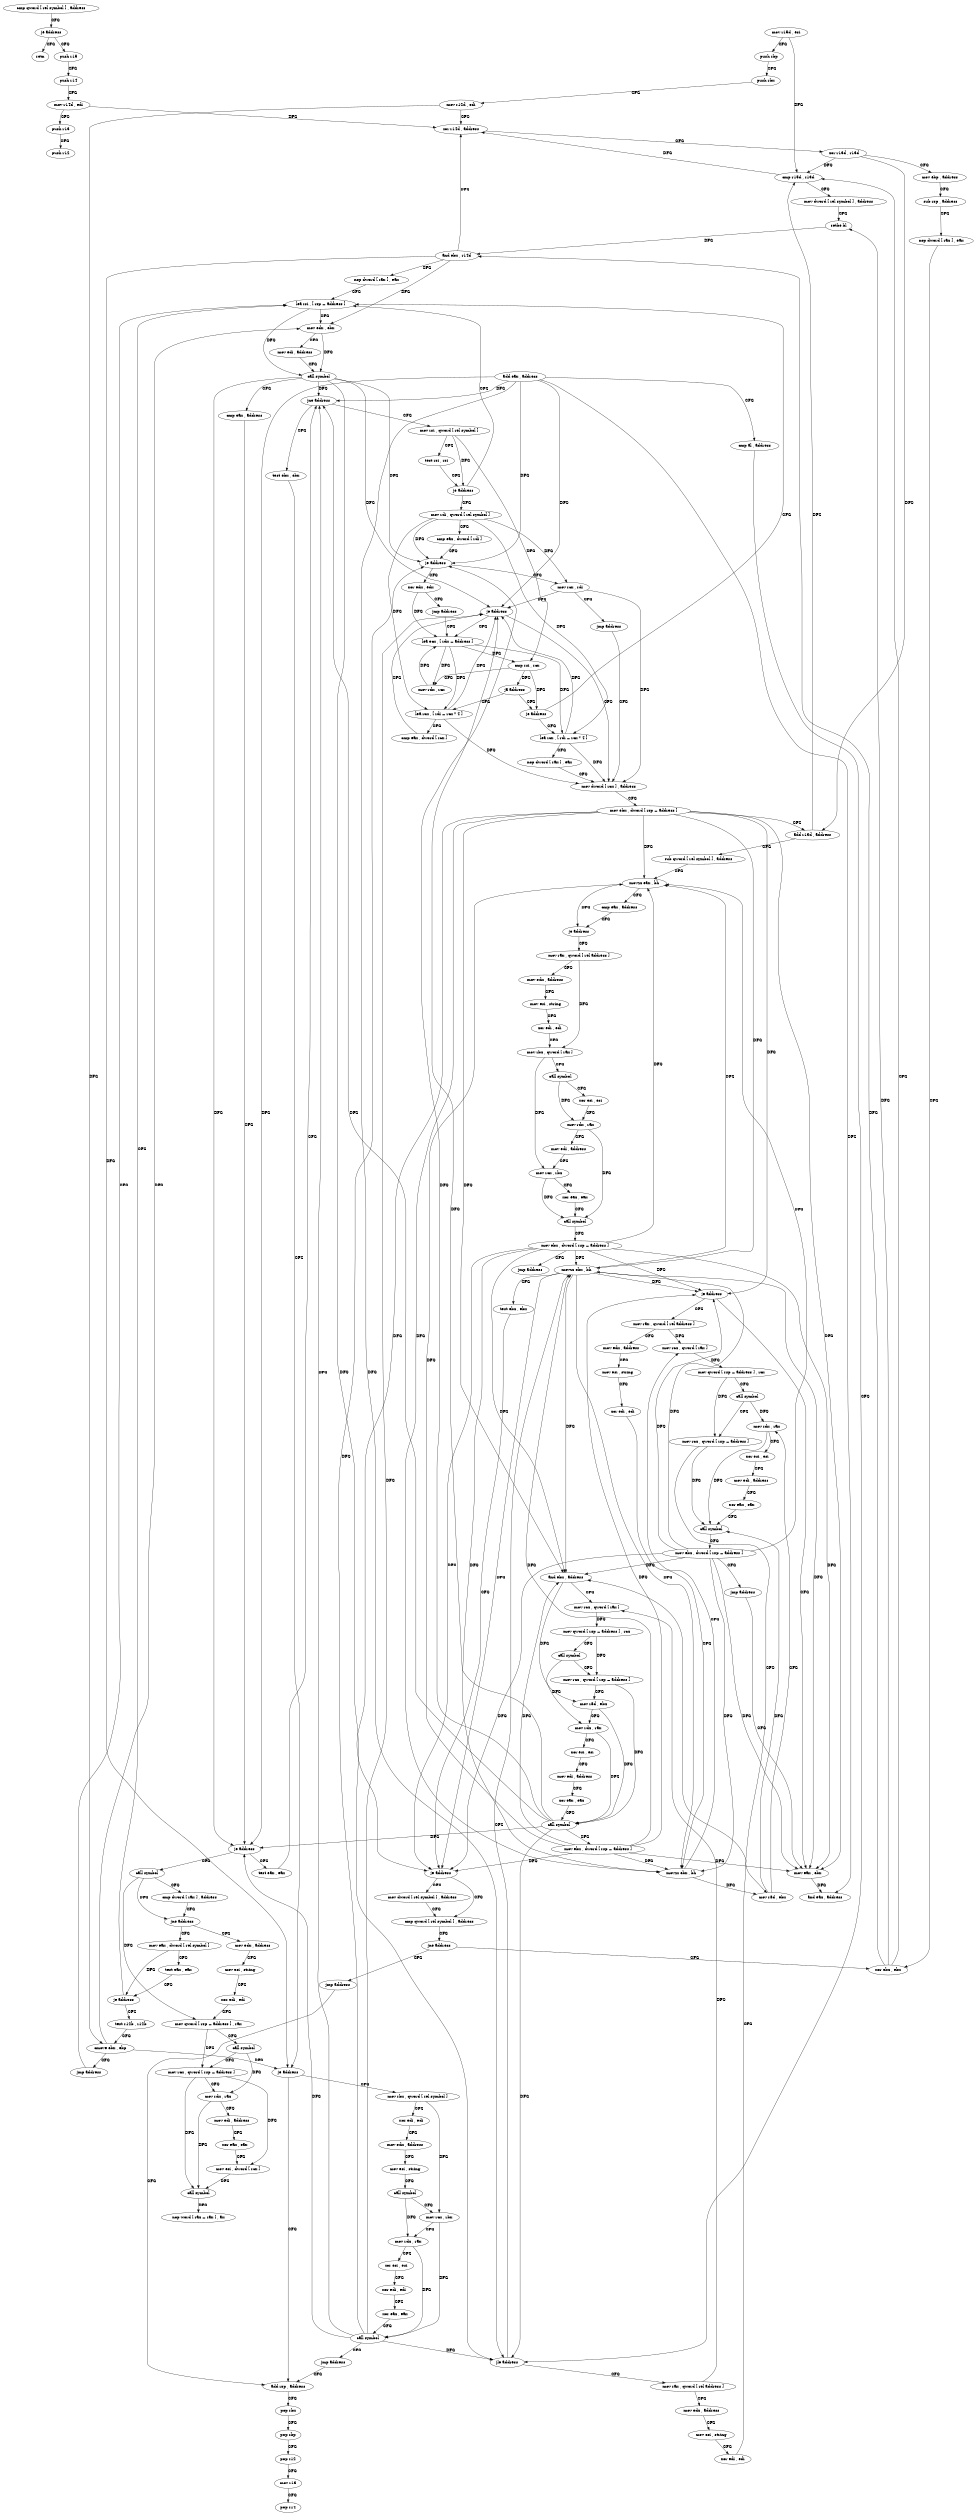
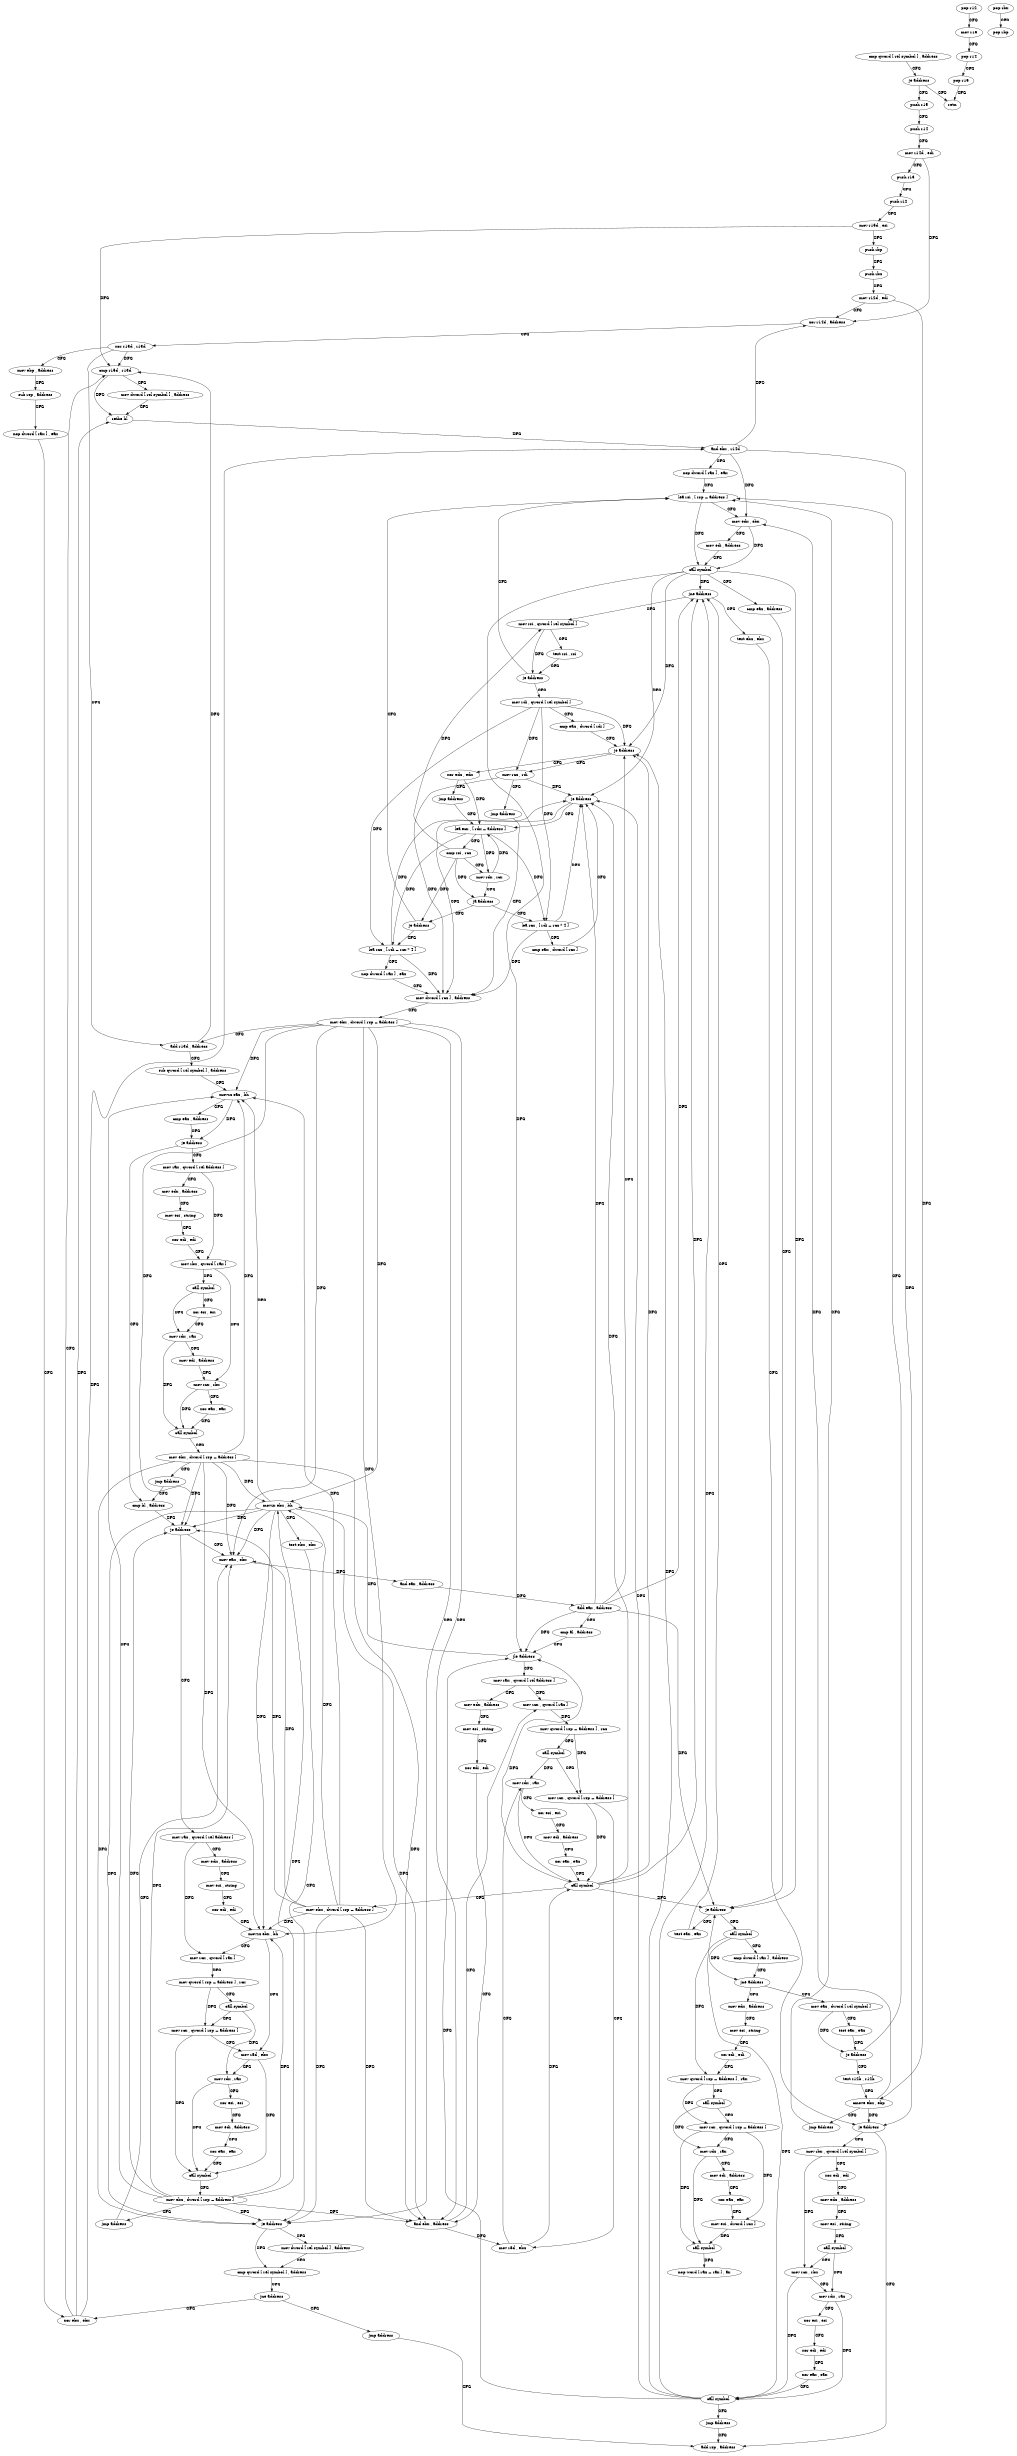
  digraph {
    n1 [label="cmp qword [ rel symbol ] , address"]
    n2 [label="je address"]
    n3 [label=retn]
    n4 [label="push r15"]
    n5 [label="push r14"]
    n6 [label="mov r14d , edi"]
    n7 [label="push r13"]
    n8 [label="xor r14d , address"]
    n9 [label="push r12"]
    n10 [label="xor r13d , r13d"]
    n11 [label="mov r15d , esi"]
    n12 [label="push rbp"]
    n13 [label="cmp r15d , r13d"]
    n14 [label="push rbx"]
    n15 [label="setbe bl"]
    n16 [label="mov dword [ rel symbol ] , address"]
    n17 [label="mov r12d , edi"]
    n18 [label="cmove ebx , ebp"]
    n19 [label="je address"]
    n20 [label="mov edx , ebx"]
    n21 [label="jmp address"]
    n22 [label="mov ebp , address"]
    n23 [label="add r13d , address"]
    n24 [label="and ebx , r14d"]
    n25 [label="nop dword [ rax ] , eax"]
    n26 [label="sub rsp , address"]
    n27 [label="sub qword [ rel symbol ] , address"]
    n28 [label="nop dword [ rax ] , eax"]
    n29 [label="xor ebx , ebx"]
    n30 [label="call symbol"]
    n31 [label="cmp dword [ rax ] , address"]
    n32 [label="jne address"]
    n33 [label="mov qword [ rsp + address ] , rax"]
    n34 [label="mov edx , address"]
    n35 [label="mov eax , dword [ rel symbol ]"]
    n36 [label="call symbol"]
    n37 [label="mov rcx , qword [ rsp + address ]"]
    n38 [label="mov esi , string"]
    n39 [label="test eax , eax"]
    n40 [label="je address"]
    n41 [label="xor edi , edi"]
    n42 [label="lea rsi , [ rsp + address ]"]
    n43 [label="test r12b , r12b"]
    n44 [label="test eax , eax"]
    n45 [label="jne address"]
    n46 [label="mov rsi , qword [ rel symbol ]"]
    n47 [label="test ebx , ebx"]
    n48 [label="test rsi , rsi"]
    n49 [label="je address"]
    n50 [label="cmp rsi , rcx"]
    n51 [label="mov rdi , qword [ rel symbol ]"]
    n52 [label="mov rdx , rcx"]
    n53 [label="ja address"]
    n54 [label="je address"]
    n55 [label="mov rbx , qword [ rel symbol ]"]
    n56 [label="add rsp , address"]
    n57 [label="mov rdx , rax"]
    n58 [label="mov esi , dword [ rcx ]"]
    n59 [label="call symbol"]
    n60 [label="mov edi , address"]
    n61 [label="nop word [ rax + rax ] , ax"]
    n62 [label="xor eax , eax"]
    n63 [label="call symbol"]
    n64 [label="mov edi , address"]
    n65 [label="je address"]
    n66 [label="cmp eax , address"]
    n67 [label="je address"]
    n68 [label="je address"]
    n69 [label="jle address"]
    n70 [label="cmp eax , dword [ rdi ]"]
    n71 [label="mov rcx , rdi"]
    n72 [label="lea rcx , [ rdi + rcx * 4 ]"]
    n73 [label="lea rcx , [ rdi + rcx * 4 ]"]
    n74 [label="xor edx , edx"]
    n75 [label="jmp address"]
    n76 [label="mov dword [ rcx ] , address"]
    n77 [label="cmp eax , dword [ rcx ]"]
    n78 [label="nop dword [ rax ] , eax"]
    n79 [label="xor edi , edi"]
    n80 [label="mov rcx , rbx"]
    n81 [label="pop rbx"]
    n82 [label="mov edx , address"]
    n83 [label="mov rdx , rax"]
    n84 [label="call symbol"]
    n85 [label="pop rbp"]
    n86 [label="lea ecx , [ rdx + address ]"]
    n87 [label="movzx ebx , bh"]
    n88 [label="mov rax , qword [ rel address ]"]
    n89 [label="jmp address"]
    n90 [label="mov ebx , dword [ rsp + address ]"]
    n91 [label="mov esi , string"]
    n92 [label="call symbol"]
    n93 [label="xor esi , esi"]
    n94 [label="jmp address"]
    n95 [label="xor edi , edi"]
    n96 [label="xor eax , eax"]
    n97 [label="pop r12"]
    n98 [label="mov r13"]
    n99 [label="pop r14"]
+   n100 [label="pop r15"]
    n101 [label="movzx eax , bh"]
    n102 [label="je address"]
    n103 [label="mov eax , ebx"]
    n104 [label="movzx ebx , bh"]
    n105 [label="je address"]
    n106 [label="and ebx , address"]
    n107 [label="cmp eax , address"]
    n108 [label="je address"]
    n109 [label="mov rax , qword [ rel address ]"]
    n110 [label="and eax , address"]
    n111 [label="mov rcx , qword [ rax ]"]
    n112 [label="mov r8d , ebx"]
    n113 [label="test ebx , ebx"]
    n114 [label="cmp qword [ rel symbol ] , address"]
    n115 [label="mov dword [ rel symbol ] , address"]
    n116 [label="mov rcx , qword [ rax ]"]
    n117 [label="mov r8d , ebx"]
    n118 [label="mov rax , qword [ rel address ]"]
+   n119 [label="cmp bl , address"]
    n120 [label="mov edx , address"]
    n121 [label="mov rbx , qword [ rax ]"]
    n122 [label="mov esi , string"]
    n123 [label="call symbol"]
    n124 [label="mov rcx , rbx"]
    n125 [label="xor edi , edi"]
    n126 [label="xor esi , esi"]
    n127 [label="mov rdx , rax"]
    n128 [label="call symbol"]
    n129 [label="xor eax , eax"]
    n130 [label="mov edi , address"]
    n131 [label="mov ebx , dword [ rsp + address ]"]
    n132 [label="jmp address"]
    n133 [label="mov edx , address"]
    n134 [label="mov esi , string"]
    n135 [label="mov qword [ rsp + address ] , rcx"]
    n136 [label="add eax , address"]
    n137 [label="xor edi , edi"]
    n138 [label="mov rdx , rax"]
    n139 [label="call symbol"]
    n140 [label="call symbol"]
    n141 [label="mov rcx , qword [ rsp + address ]"]
    n142 [label="xor esi , esi"]
    n143 [label="mov ebx , dword [ rsp + address ]"]
    n144 [label="mov edi , address"]
    n145 [label="xor eax , eax"]
    n146 [label="jmp address"]
    n147 [label="cmp al , address"]
    n148 [label="mov edx , address"]
    n149 [label="mov esi , string"]
    n150 [label="mov qword [ rsp + address ] , rcx"]
    n151 [label="jne address"]
    n152 [label="jmp address"]
    n153 [label="xor edi , edi"]
    n154 [label="mov rdx , rax"]
    n155 [label="call symbol"]
    n156 [label="call symbol"]
    n157 [label="mov rcx , qword [ rsp + address ]"]
    n158 [label="xor esi , esi"]
    n159 [label="mov ebx , dword [ rsp + address ]"]
    n160 [label="mov edi , address"]
    n161 [label="xor eax , eax"]
    n1 -> n2 [label=CFG]
    n2 -> n3 [label=CFG]
    n2 -> n4 [label=CFG]
    n4 -> n5 [label=CFG]
    n5 -> n6 [label=CFG]
    n6 -> n7 [label=CFG]
    n6 -> n8 [label=DFG]
    n7 -> n9 [label=CFG]
    n8 -> n10 [label=CFG]
+   n9 -> n11 [label=CFG]
    n10 -> n13 [label=DFG]
    n10 -> n22 [label=CFG]
    n10 -> n23 [label=DFG]
    n11 -> n12 [label=CFG]
    n11 -> n13 [label=DFG]
    n12 -> n14 [label=CFG]
-   n13 -> n8 [label=DFG]
+   n13 -> n15 [label=DFG]
    n13 -> n16 [label=CFG]
    n14 -> n17 [label=CFG]
    n15 -> n24 [label=DFG]
    n16 -> n15 [label=CFG]
    n17 -> n8 [label=CFG]
    n17 -> n18 [label=DFG]
    n18 -> n19 [label=DFG]
    n18 -> n20 [label=DFG]
    n18 -> n21 [label=CFG]
    n19 -> n55 [label=CFG]
    n19 -> n56 [label=CFG]
    n20 -> n63 [label=DFG]
    n20 -> n64 [label=CFG]
    n21 -> n42 [label=CFG]
    n22 -> n26 [label=CFG]
    n23 -> n13 [label=DFG]
    n23 -> n27 [label=CFG]
    n24 -> n8 [label=DFG]
    n24 -> n19 [label=DFG]
    n24 -> n20 [label=DFG]
    n24 -> n25 [label=CFG]
    n25 -> n42 [label=CFG]
    n26 -> n28 [label=CFG]
    n27 -> n101 [label=CFG]
    n28 -> n29 [label=CFG]
    n29 -> n13 [label=CFG]
    n29 -> n15 [label=DFG]
    n29 -> n24 [label=DFG]
    n30 -> n31 [label=CFG]
    n30 -> n32 [label=DFG]
    n30 -> n33 [label=DFG]
    n31 -> n32 [label=CFG]
    n32 -> n34 [label=CFG]
    n32 -> n35 [label=CFG]
    n33 -> n36 [label=CFG]
    n33 -> n37 [label=DFG]
    n34 -> n38 [label=CFG]
    n35 -> n39 [label=CFG]
    n35 -> n40 [label=DFG]
    n36 -> n37 [label=CFG]
    n36 -> n57 [label=DFG]
    n37 -> n57 [label=CFG]
    n37 -> n58 [label=DFG]
    n37 -> n59 [label=DFG]
    n38 -> n41 [label=CFG]
    n39 -> n40 [label=CFG]
    n40 -> n42 [label=CFG]
    n40 -> n43 [label=CFG]
    n41 -> n33 [label=CFG]
    n42 -> n20 [label=CFG]
    n42 -> n63 [label=DFG]
    n43 -> n18 [label=CFG]
    n44 -> n45 [label=CFG]
    n45 -> n46 [label=CFG]
    n45 -> n47 [label=CFG]
    n46 -> n48 [label=CFG]
    n46 -> n49 [label=DFG]
-   n46 -> n50 [label=DFG]
+   n50 -> n46 [label=DFG]
    n47 -> n19 [label=CFG]
    n48 -> n49 [label=CFG]
    n49 -> n42 [label=CFG]
    n49 -> n51 [label=CFG]
    n50 -> n52 [label=CFG]
    n50 -> n53 [label=DFG]
    n50 -> n54 [label=DFG]
    n51 -> n65 [label=DFG]
    n51 -> n70 [label=CFG]
    n51 -> n71 [label=DFG]
    n51 -> n72 [label=DFG]
    n51 -> n73 [label=DFG]
+   n52 -> n53 [label=CFG]
    n52 -> n86 [label=DFG]
    n53 -> n54 [label=CFG]
    n53 -> n72 [label=CFG]
    n54 -> n42 [label=CFG]
    n54 -> n73 [label=CFG]
    n55 -> n79 [label=CFG]
    n55 -> n80 [label=DFG]
-   n56 -> n81 [label=CFG]
    n57 -> n59 [label=DFG]
    n57 -> n60 [label=CFG]
    n58 -> n59 [label=DFG]
    n59 -> n61 [label=DFG]
    n60 -> n62 [label=CFG]
    n62 -> n58 [label=CFG]
    n63 -> n45 [label=DFG]
    n63 -> n65 [label=DFG]
    n63 -> n66 [label=CFG]
    n63 -> n67 [label=DFG]
    n63 -> n68 [label=DFG]
    n63 -> n69 [label=DFG]
    n64 -> n63 [label=CFG]
    n65 -> n71 [label=CFG]
    n65 -> n74 [label=CFG]
    n66 -> n67 [label=CFG]
    n67 -> n30 [label=CFG]
    n67 -> n44 [label=CFG]
    n68 -> n76 [label=CFG]
    n68 -> n86 [label=CFG]
    n69 -> n87 [label=CFG]
    n69 -> n88 [label=CFG]
    n70 -> n65 [label=CFG]
    n71 -> n68 [label=DFG]
    n71 -> n75 [label=CFG]
    n71 -> n76 [label=DFG]
    n72 -> n68 [label=DFG]
    n72 -> n76 [label=DFG]
    n72 -> n77 [label=CFG]
    n73 -> n68 [label=DFG]
    n73 -> n76 [label=DFG]
    n73 -> n78 [label=CFG]
    n74 -> n86 [label=DFG]
    n74 -> n89 [label=CFG]
    n75 -> n76 [label=CFG]
    n76 -> n90 [label=CFG]
    n77 -> n68 [label=CFG]
    n78 -> n76 [label=CFG]
    n79 -> n82 [label=CFG]
    n80 -> n83 [label=CFG]
    n80 -> n84 [label=DFG]
    n81 -> n85 [label=CFG]
    n82 -> n91 [label=CFG]
    n83 -> n84 [label=DFG]
    n83 -> n93 [label=CFG]
    n84 -> n45 [label=DFG]
    n84 -> n65 [label=DFG]
    n84 -> n67 [label=DFG]
    n84 -> n68 [label=DFG]
    n84 -> n69 [label=DFG]
    n84 -> n94 [label=CFG]
-   n85 -> n97 [label=CFG]
-   n86 -> n50 [label=DFG]
+   n86 -> n50 [label=CFG]
    n86 -> n52 [label=DFG]
    n86 -> n72 [label=DFG]
    n86 -> n73 [label=DFG]
    n87 -> n101 [label=DFG]
    n87 -> n102 [label=DFG]
    n87 -> n103 [label=DFG]
    n87 -> n104 [label=DFG]
    n87 -> n105 [label=DFG]
    n87 -> n106 [label=DFG]
    n87 -> n113 [label=CFG]
    n88 -> n116 [label=DFG]
    n88 -> n148 [label=CFG]
    n89 -> n86 [label=CFG]
    n90 -> n23 [label=CFG]
    n90 -> n87 [label=DFG]
    n90 -> n101 [label=DFG]
    n90 -> n102 [label=DFG]
    n90 -> n103 [label=DFG]
    n90 -> n104 [label=DFG]
    n90 -> n105 [label=DFG]
    n90 -> n106 [label=DFG]
    n91 -> n92 [label=CFG]
    n92 -> n80 [label=CFG]
    n92 -> n83 [label=DFG]
    n93 -> n95 [label=CFG]
    n94 -> n56 [label=CFG]
    n95 -> n96 [label=CFG]
    n96 -> n84 [label=CFG]
    n97 -> n98 [label=CFG]
    n98 -> n99 [label=CFG]
+   n99 -> n100 [label=CFG]
+   n100 -> n3 [label=CFG]
    n101 -> n107 [label=CFG]
    n101 -> n108 [label=DFG]
    n102 -> n103 [label=CFG]
    n102 -> n109 [label=CFG]
    n103 -> n110 [label=DFG]
    n104 -> n111 [label=CFG]
    n104 -> n112 [label=DFG]
    n105 -> n114 [label=CFG]
    n105 -> n115 [label=CFG]
    n106 -> n116 [label=CFG]
    n106 -> n117 [label=DFG]
    n107 -> n108 [label=CFG]
    n108 -> n118 [label=CFG]
+   n108 -> n119 [label=CFG]
    n109 -> n111 [label=DFG]
    n109 -> n133 [label=CFG]
-   n136 -> n110 [label=DFG]
+   n110 -> n136 [label=DFG]
    n111 -> n135 [label=DFG]
    n112 -> n138 [label=CFG]
    n112 -> n139 [label=DFG]
    n113 -> n105 [label=CFG]
    n114 -> n151 [label=CFG]
    n115 -> n114 [label=CFG]
    n116 -> n150 [label=DFG]
    n117 -> n154 [label=CFG]
    n117 -> n155 [label=DFG]
    n118 -> n120 [label=CFG]
    n118 -> n121 [label=DFG]
+   n119 -> n102 [label=CFG]
    n120 -> n122 [label=CFG]
    n121 -> n123 [label=CFG]
    n121 -> n124 [label=DFG]
    n122 -> n125 [label=CFG]
    n123 -> n126 [label=CFG]
    n123 -> n127 [label=DFG]
    n124 -> n128 [label=DFG]
    n124 -> n129 [label=CFG]
    n125 -> n121 [label=CFG]
    n126 -> n127 [label=CFG]
    n127 -> n128 [label=DFG]
    n127 -> n130 [label=CFG]
    n128 -> n131 [label=CFG]
    n129 -> n128 [label=CFG]
    n130 -> n124 [label=CFG]
    n131 -> n87 [label=DFG]
    n131 -> n101 [label=DFG]
    n131 -> n102 [label=DFG]
    n131 -> n103 [label=DFG]
    n131 -> n104 [label=DFG]
    n131 -> n105 [label=DFG]
    n131 -> n106 [label=DFG]
    n131 -> n132 [label=CFG]
+   n132 -> n119 [label=CFG]
    n133 -> n134 [label=CFG]
    n134 -> n137 [label=CFG]
    n135 -> n140 [label=CFG]
    n135 -> n141 [label=DFG]
    n136 -> n45 [label=DFG]
    n136 -> n65 [label=DFG]
    n136 -> n67 [label=DFG]
    n136 -> n68 [label=DFG]
    n136 -> n69 [label=DFG]
    n136 -> n147 [label=CFG]
    n137 -> n104 [label=CFG]
    n138 -> n139 [label=DFG]
    n138 -> n142 [label=CFG]
    n139 -> n143 [label=CFG]
    n140 -> n138 [label=DFG]
    n140 -> n141 [label=CFG]
    n141 -> n112 [label=CFG]
    n141 -> n139 [label=DFG]
    n142 -> n144 [label=CFG]
    n143 -> n87 [label=DFG]
    n143 -> n101 [label=DFG]
    n143 -> n102 [label=DFG]
    n143 -> n103 [label=DFG]
    n143 -> n104 [label=DFG]
    n143 -> n105 [label=DFG]
    n143 -> n106 [label=DFG]
    n143 -> n146 [label=CFG]
    n144 -> n145 [label=CFG]
    n145 -> n139 [label=CFG]
    n146 -> n103 [label=CFG]
    n147 -> n69 [label=CFG]
    n148 -> n149 [label=CFG]
    n149 -> n153 [label=CFG]
    n150 -> n156 [label=CFG]
    n150 -> n157 [label=DFG]
    n151 -> n29 [label=CFG]
    n151 -> n152 [label=CFG]
    n152 -> n56 [label=CFG]
    n153 -> n106 [label=CFG]
    n154 -> n155 [label=DFG]
    n154 -> n158 [label=CFG]
    n155 -> n45 [label=DFG]
    n155 -> n65 [label=DFG]
    n155 -> n67 [label=DFG]
    n155 -> n68 [label=DFG]
    n155 -> n69 [label=DFG]
    n155 -> n159 [label=CFG]
    n156 -> n154 [label=DFG]
    n156 -> n157 [label=CFG]
    n157 -> n117 [label=CFG]
    n157 -> n155 [label=DFG]
    n158 -> n160 [label=CFG]
    n159 -> n87 [label=DFG]
    n159 -> n101 [label=DFG]
    n159 -> n102 [label=DFG]
    n159 -> n103 [label=DFG]
    n159 -> n104 [label=DFG]
    n159 -> n105 [label=DFG]
    n159 -> n106 [label=DFG]
    n160 -> n161 [label=CFG]
    n161 -> n155 [label=CFG]
  }
